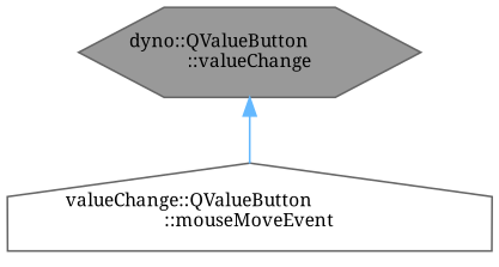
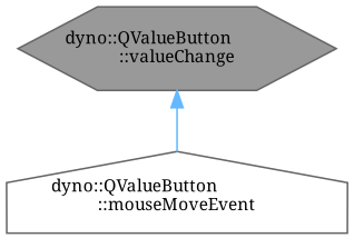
  digraph {
    rankdir=TB
    fontname="Noto Serif"
    node [fontname="Noto Serif" fontsize=10 style=filled]
    n1 [color=gray40 fillcolor=grey60 fontcolor=black height=0.2 label="dyno::QValueButton\l::valueChange" shape=hexagon width=0.4]
-   n2 [color=grey40 fillcolor=white height=0.2 label="valueChange::QValueButton\l::mouseMoveEvent" shape=house width=0.4]
+   n2 [color=grey40 fillcolor=white height=0.2 label="dyno::QValueButton\l::mouseMoveEvent" shape=house width=0.4]
    n1 -> n2 [color=steelblue1 dir=back fontname="Noto Serif" fontsize=10 labelfontname=Helvetica labelfontsize=10 style=solid]
  }
